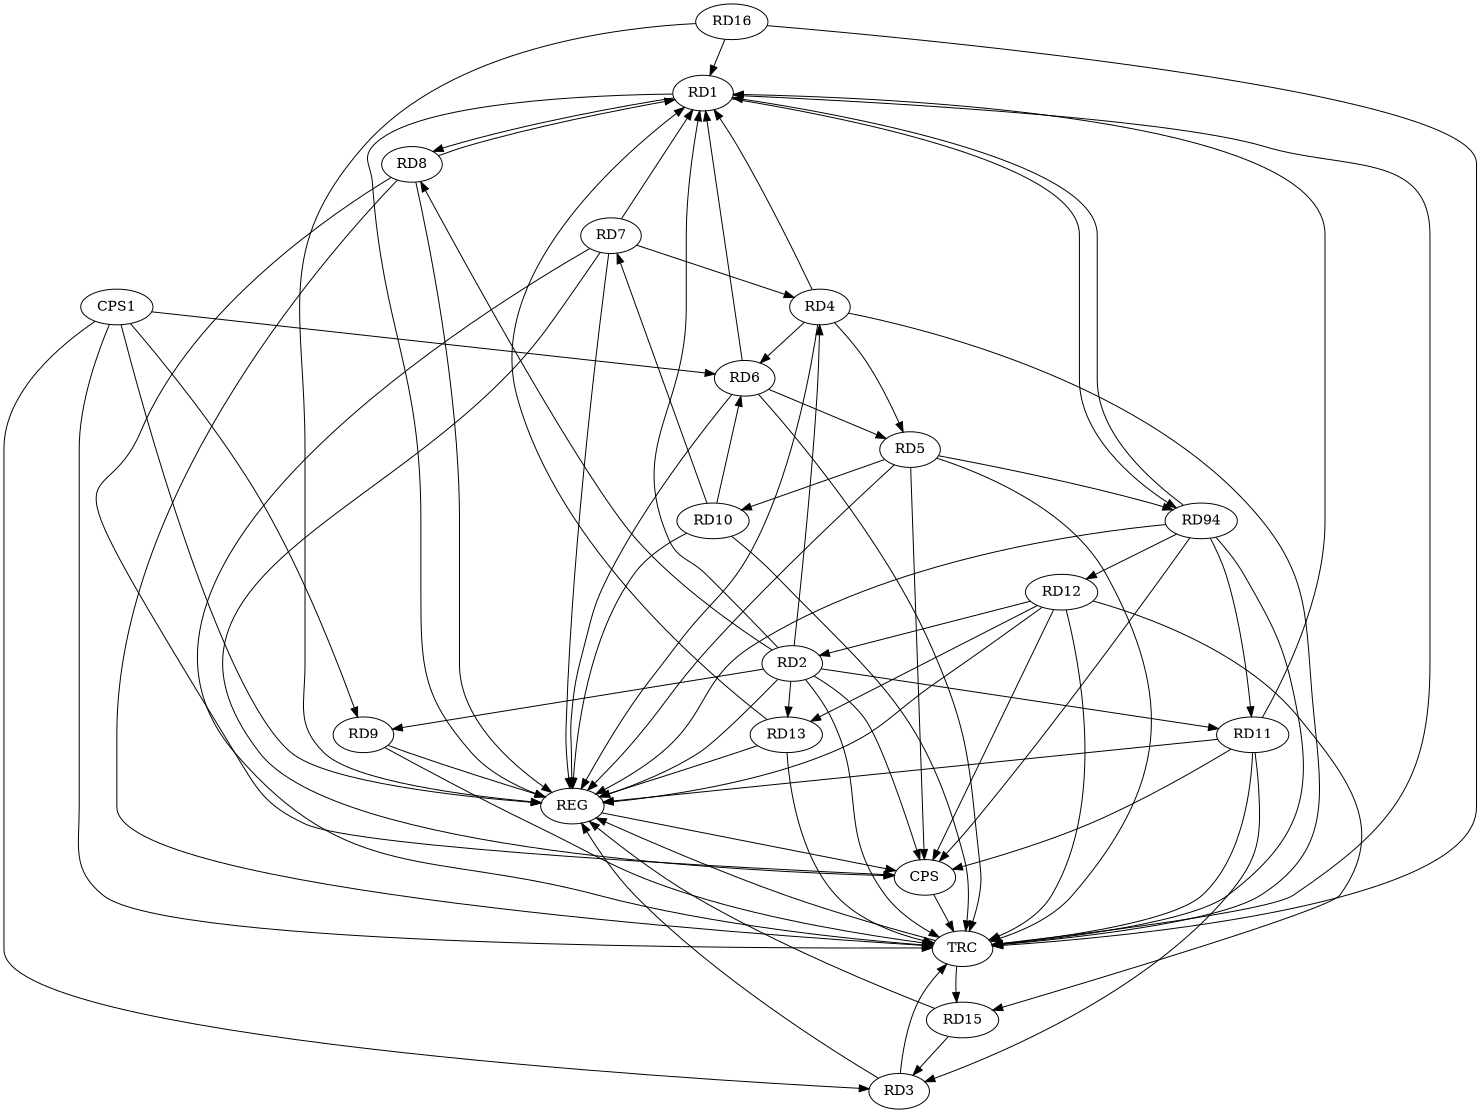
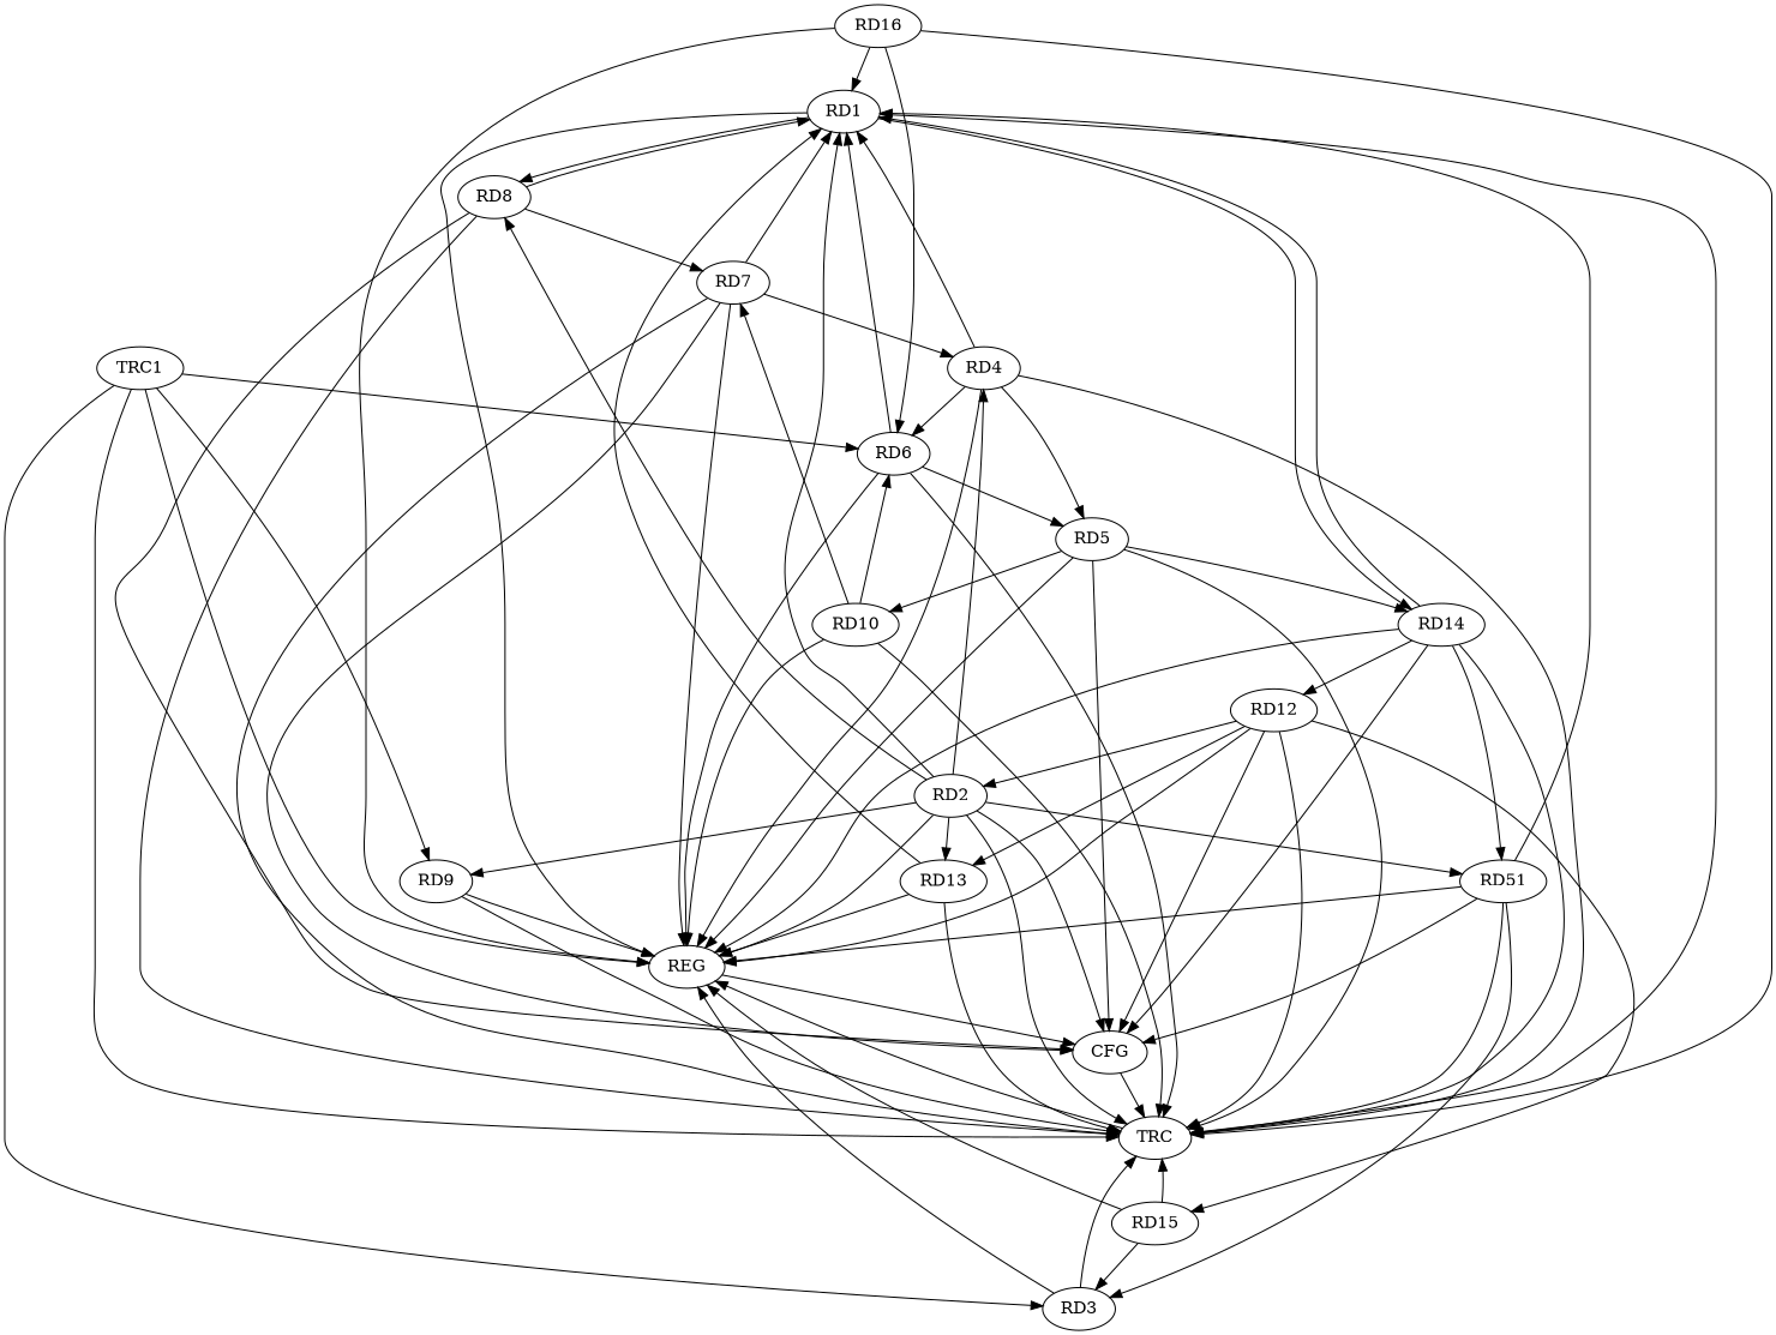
  strict digraph {
    n1 [label=RD1]
    n2 [label=RD8]
-   n3 [label=RD94]
+   n3 [label=RD14]
    n4 [label=REG]
    n5 [label=TRC]
-   n6 [label=CPS]
-   n7 [label=RD11]
+   n6 [label=CFG]
+   n7 [label=RD51]
    n8 [label=RD12]
    n9 [label=RD2]
    n10 [label=RD4]
    n11 [label=RD9]
    n12 [label=RD13]
    n13 [label=RD5]
    n14 [label=RD6]
    n15 [label=RD3]
    n16 [label=RD10]
    n17 [label=RD7]
    n18 [label=RD15]
    n19 [label=RD16]
-   n20 [label=CPS1]
+   n20 [label=TRC1]
    n1 -> n2
    n1 -> n3
    n1 -> n4
    n1 -> n5
    n2 -> n1
-   n2 -> n4
+   n2 -> n17
    n2 -> n5
    n2 -> n6
    n3 -> n1
    n3 -> n4
    n3 -> n5
    n3 -> n6
    n3 -> n7
    n3 -> n8
    n4 -> n6
    n5 -> n4
    n6 -> n5
    n7 -> n1
    n7 -> n4
    n7 -> n5
    n7 -> n6
    n7 -> n15
    n8 -> n4
    n8 -> n5
    n8 -> n6
    n8 -> n9
    n8 -> n12
    n8 -> n18
    n9 -> n1
    n9 -> n2
    n9 -> n4
    n9 -> n5
    n9 -> n6
    n9 -> n7
    n9 -> n10
    n9 -> n11
    n9 -> n12
    n10 -> n1
    n10 -> n4
    n10 -> n5
    n10 -> n13
    n10 -> n14
    n11 -> n4
    n11 -> n5
    n12 -> n1
    n12 -> n4
    n12 -> n5
    n13 -> n3
    n13 -> n4
    n13 -> n5
    n13 -> n6
    n13 -> n16
    n14 -> n1
    n14 -> n4
    n14 -> n5
    n14 -> n13
    n15 -> n4
    n15 -> n5
    n16 -> n4
    n16 -> n5
    n16 -> n14
    n16 -> n17
    n17 -> n1
    n17 -> n4
    n17 -> n5
    n17 -> n6
    n17 -> n10
    n18 -> n4
-   n5 -> n18
+   n18 -> n5
    n18 -> n15
    n19 -> n1
    n19 -> n4
    n19 -> n5
+   n19 -> n14
    n20 -> n4
    n20 -> n5
    n20 -> n11
    n20 -> n14
    n20 -> n15
  }
